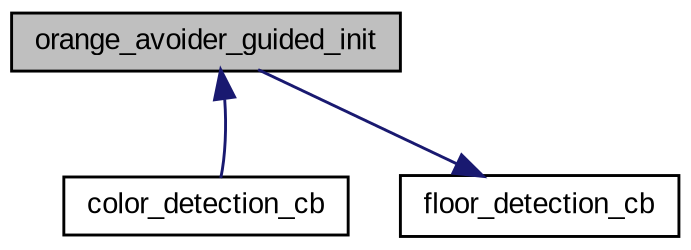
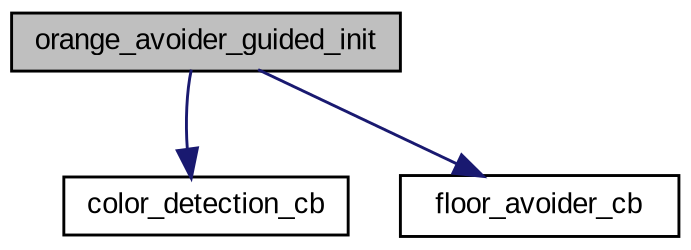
  digraph {
    fontname="Liberation Sans"
    rankdir=TB
    node [color=black fillcolor=white fontname="Liberation Sans" fontsize=10 shape=record style=filled]
    edge [color=midnightblue fontname="Liberation Sans" fontsize=10 labelfontname=FreeSans labelfontsize=10 style=solid]
    n1 [fillcolor=grey75 fontcolor=black height=0.2 label=orange_avoider_guided_init width=0.4]
    n2 [height=0.2 label=color_detection_cb width=0.4]
-   n3 [height=0.2 label=floor_detection_cb width=0.4]
-   n2 -> n1
+   n3 [height=0.2 label=floor_avoider_cb width=0.4]
+   n1 -> n2
    n1 -> n3
  }
